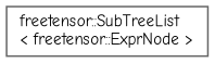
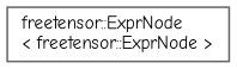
  digraph {
    rankdir=LR
    fontname="Comic Neue"
-   n1 [color=grey40 fillcolor=white fontname="Comic Neue" fontsize=10 height=0.2 label="freetensor::SubTreeList\l\< freetensor::ExprNode \>" shape=box style=filled width=0.4]
+   n1 [color=grey40 fillcolor=white fontname="Comic Neue" fontsize=10 height=0.2 label="freetensor::ExprNode\l\< freetensor::ExprNode \>" shape=box style=filled width=0.4]
  }
